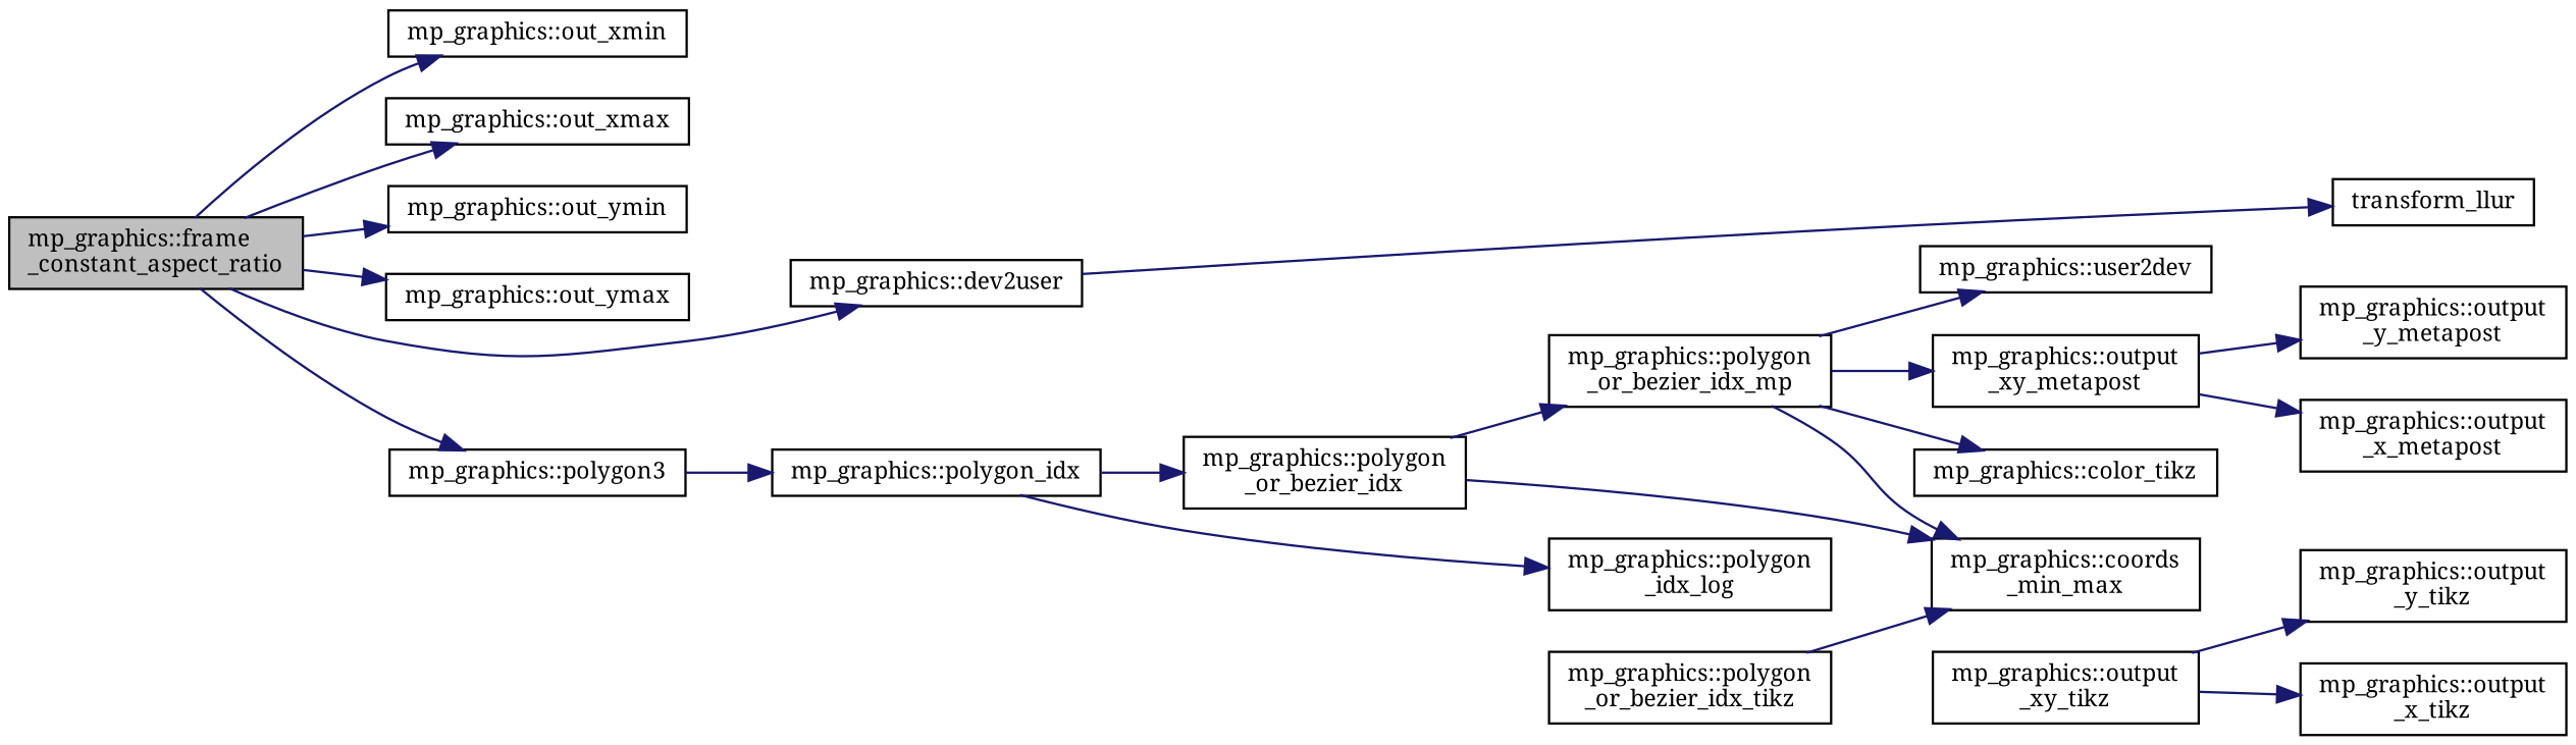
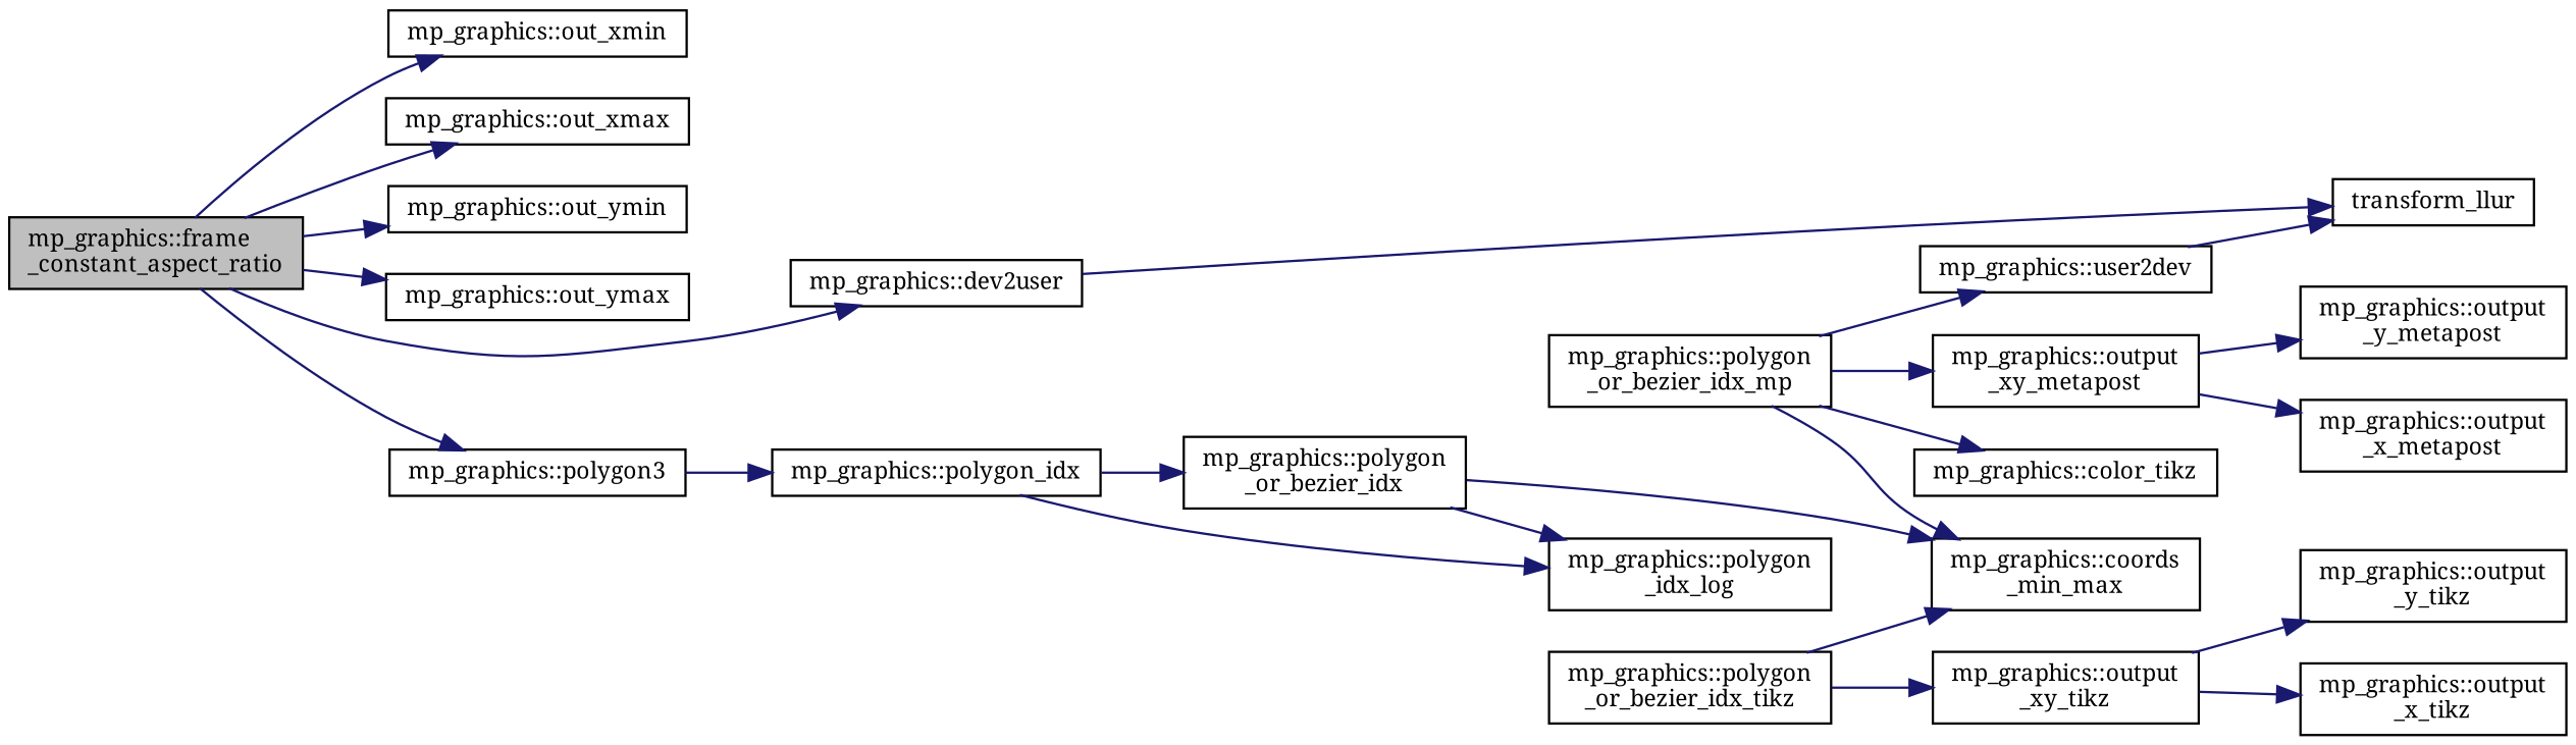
  digraph {
    fontname="Noto Serif"
    rankdir=LR
    node [color=black fillcolor=white fontname="Noto Serif" fontsize=10 shape=record style=filled]
    edge [color=midnightblue fontname="Noto Serif" fontsize=10 labelfontname=Helvetica labelfontsize=10 style=solid]
    n1 [fillcolor=grey75 fontcolor=black height=0.2 label="mp_graphics::frame\l_constant_aspect_ratio" width=0.4]
    n2 [height=0.2 label="mp_graphics::out_xmin" width=0.4]
    n3 [height=0.2 label="mp_graphics::out_xmax" width=0.4]
    n4 [height=0.2 label="mp_graphics::out_ymin" width=0.4]
    n5 [height=0.2 label="mp_graphics::out_ymax" width=0.4]
    n6 [height=0.2 label="mp_graphics::dev2user" width=0.4]
    n7 [height=0.2 label="mp_graphics::polygon3" width=0.4]
    n8 [height=0.2 label=transform_llur width=0.4]
    n9 [height=0.2 label="mp_graphics::polygon_idx" width=0.4]
    n10 [height=0.2 label="mp_graphics::polygon\l_idx_log" width=0.4]
    n11 [height=0.2 label="mp_graphics::polygon\l_or_bezier_idx" width=0.4]
    n12 [height=0.2 label="mp_graphics::polygon\l_or_bezier_idx_mp" width=0.4]
    n13 [height=0.2 label="mp_graphics::coords\l_min_max" width=0.4]
    n14 [height=0.2 label="mp_graphics::user2dev" width=0.4]
    n15 [height=0.2 label="mp_graphics::output\l_xy_metapost" width=0.4]
    n16 [height=0.2 label="mp_graphics::color_tikz" width=0.4]
    n17 [height=0.2 label="mp_graphics::polygon\l_or_bezier_idx_tikz" width=0.4]
    n18 [height=0.2 label="mp_graphics::output\l_xy_tikz" width=0.4]
    n19 [height=0.2 label="mp_graphics::output\l_x_metapost" width=0.4]
    n20 [height=0.2 label="mp_graphics::output\l_y_metapost" width=0.4]
    n21 [height=0.2 label="mp_graphics::output\l_x_tikz" width=0.4]
    n22 [height=0.2 label="mp_graphics::output\l_y_tikz" width=0.4]
    n1 -> n2
    n1 -> n3
    n1 -> n4
    n1 -> n5
    n1 -> n6
    n1 -> n7
    n6 -> n8
    n7 -> n9
    n9 -> n10
    n9 -> n11
-   n11 -> n12
+   n11 -> n10
    n11 -> n13
    n12 -> n13
    n12 -> n14
    n12 -> n15
    n12 -> n16
+   n14 -> n8
    n15 -> n19
    n15 -> n20
    n17 -> n13
+   n17 -> n18
    n18 -> n21
    n18 -> n22
  }
